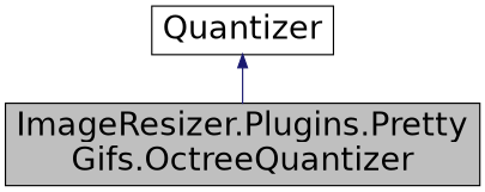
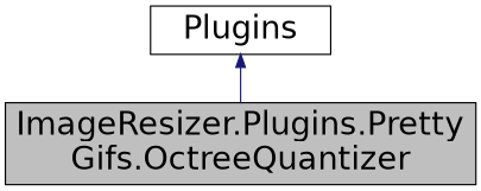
  digraph {
    node [color=black fontname=Helvetica fontsize=24 shape=record style=filled]
    n1 [fillcolor=grey75 fontcolor=black height=0.2 label="ImageResizer.Plugins.Pretty\lGifs.OctreeQuantizer" width=0.4]
-   n2 [fillcolor=white height=0.2 label=Quantizer width=0.4]
+   n2 [fillcolor=white height=0.2 label=Plugins width=0.4]
    n2 -> n1 [color=midnightblue dir=back fontname=Helvetica fontsize=24 labelfontname=Helvetica labelfontsize=24 style=solid]
  }
